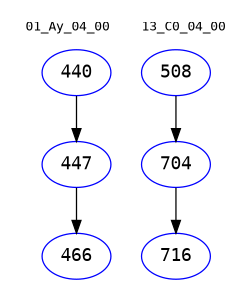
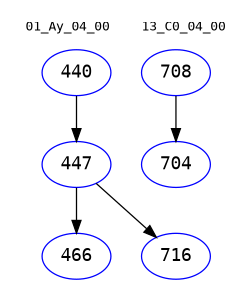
  digraph {
    fontname="DejaVu Sans Mono"
    node [color=blue fontname="DejaVu Sans Mono"]
    edge [color=black fontname="DejaVu Sans Mono"]
    n1 [label=440]
    n2 [label=447]
    n3 [label=466]
    n4 [label=704]
-   n5 [label=508]
+   n5 [label=708]
    n6 [label=716]
    subgraph cluster_1 {
      color=white
      fontsize=10
      label="01_Ay_04_00"
      n1
      n2
      n3
    }
    subgraph cluster_2 {
      color=white
      fontsize=10
      label="13_C0_04_00"
      n4
      n5
      n6
    }
    n1 -> n2
    n2 -> n3
-   n4 -> n6
+   n2 -> n6
    n5 -> n4
  }
